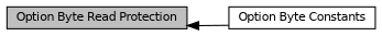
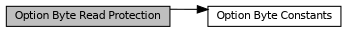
  digraph {
    rankdir=LR
    node [color=black fontname=Helvetica fontsize=10 shape=box style=filled]
    n1 [fillcolor=grey75 fontcolor=black height=0.2 label="Option Byte Read Protection" width=0.4]
    n2 [fillcolor=white height=0.2 label="Option Byte Constants" width=0.4]
-   n1 -> n2 [dir=back fontname=Helvetica fontsize=10 labelfontname=Helvetica labelfontsize=10 shape=plaintext style=solid]
+   n2 -> n1 [dir=back fontname=Helvetica fontsize=10 labelfontname=Helvetica labelfontsize=10 shape=plaintext style=solid]
  }
